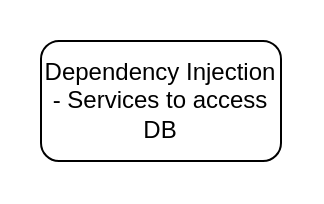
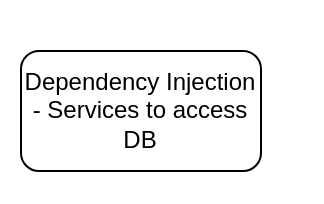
  <mxCell id="0" />
  <mxCell id="1" parent="0" />
- <mxCell id="2" value="Dependency Injection&lt;br&gt;- Services to access DB" style="rounded=1;whiteSpace=wrap;html=1;" vertex="1" parent="1"><mxGeometry x="20" y="20" width="120" height="60" as="geometry" /></mxCell>
+ <mxCell id="2" value="Dependency Injection&lt;br&gt;- Services to access DB" style="rounded=1;whiteSpace=wrap;html=1;" vertex="1" parent="1"><mxGeometry x="10" y="25" width="120" height="60" as="geometry" /></mxCell>
